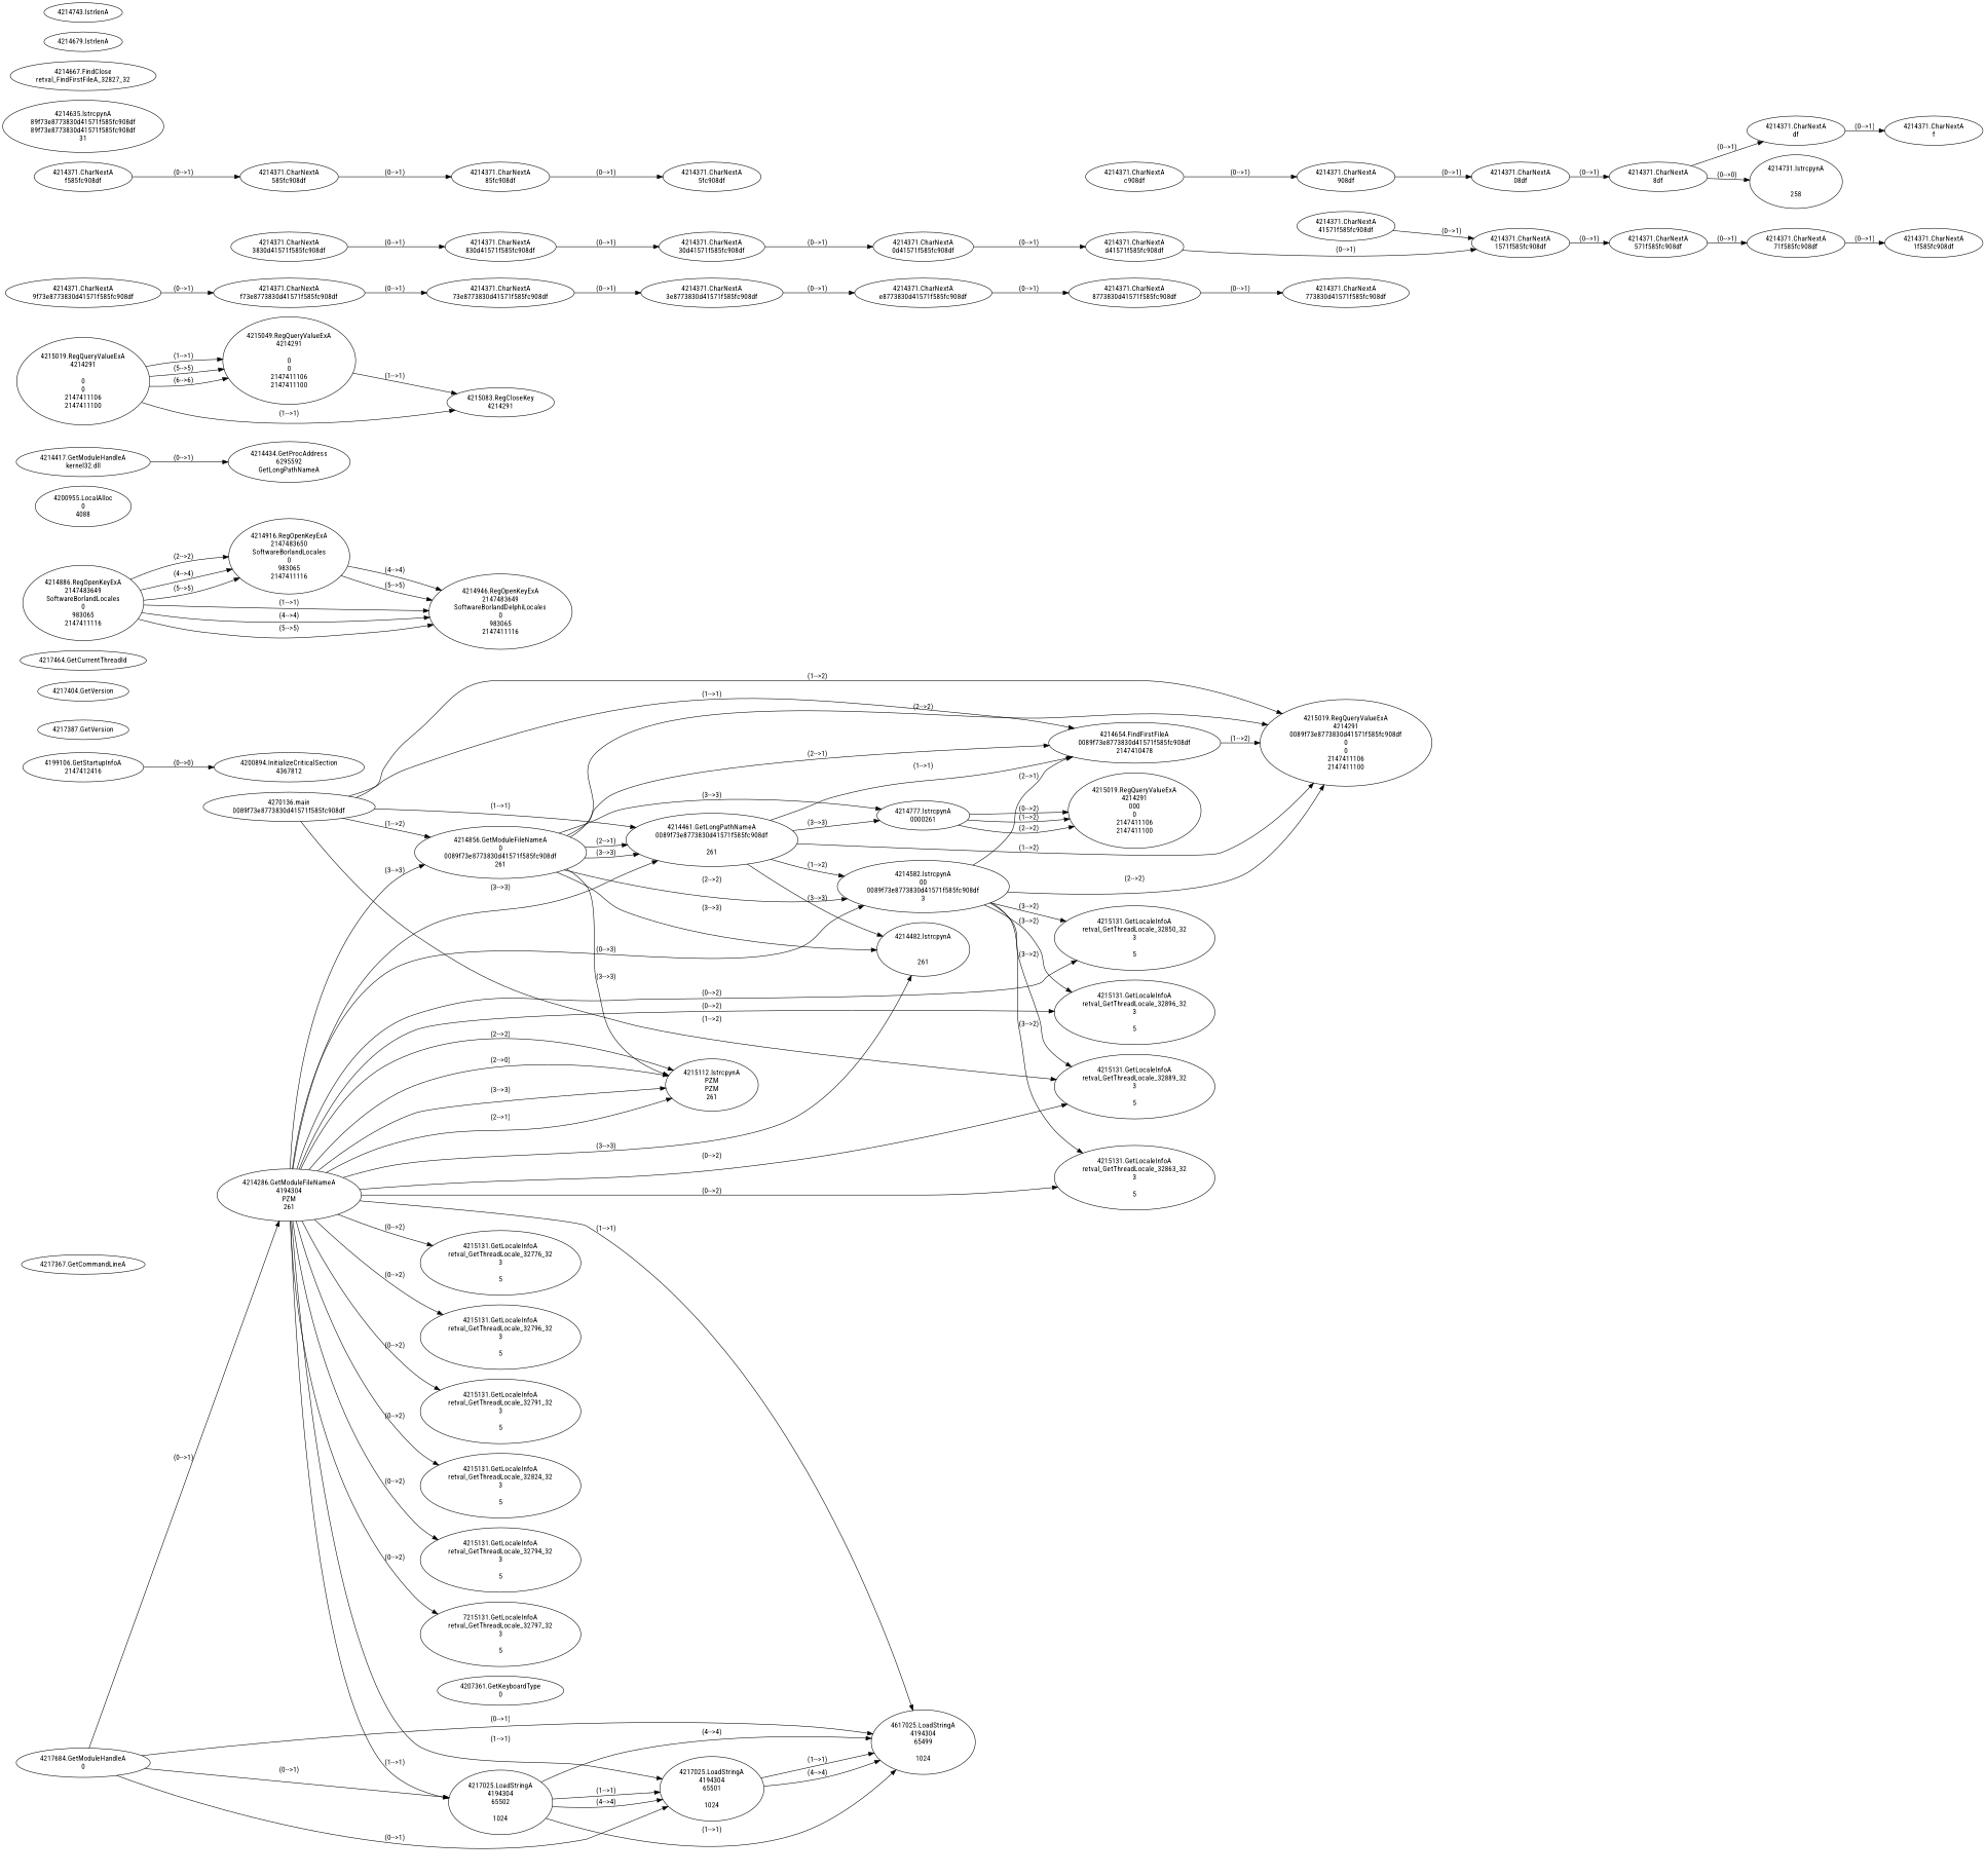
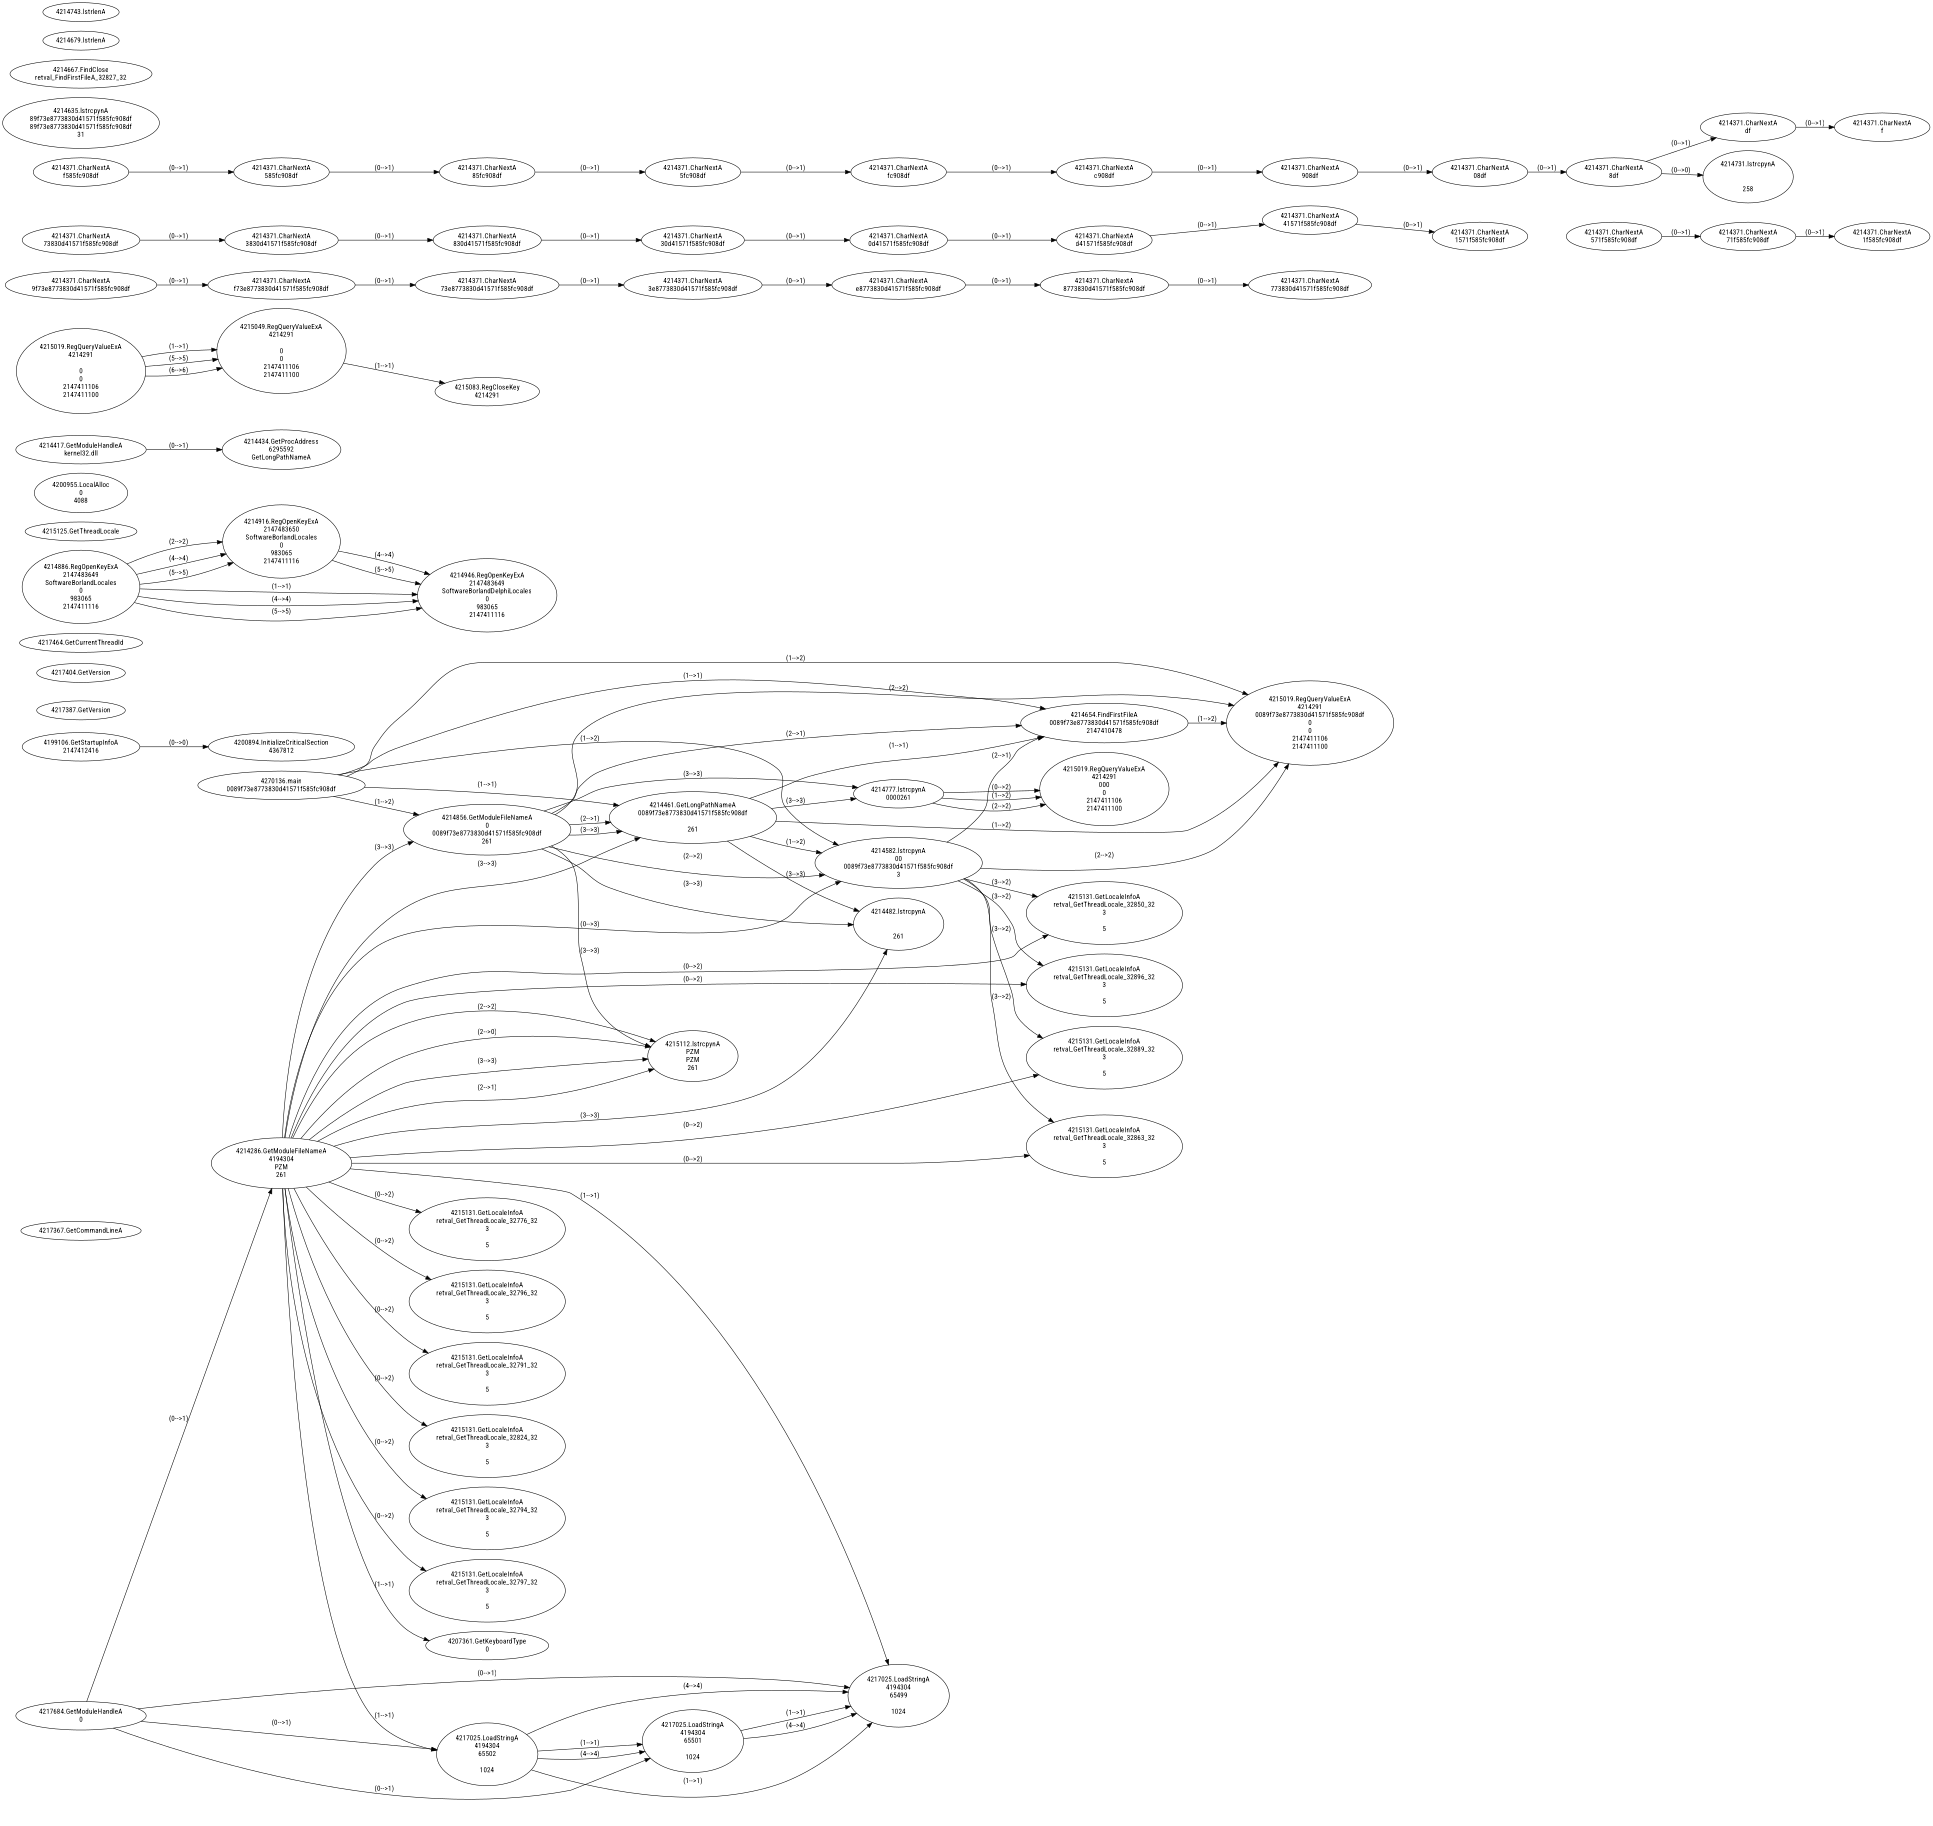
  digraph {
    fontname="Roboto Condensed"
    rankdir=LR
    node [fontname="Roboto Condensed"]
    edge [fontname="Roboto Condensed"]
    n1 [label="4270136.main\n0089f73e8773830d41571f585fc908df"]
    n2 [label="4214856.GetModuleFileNameA\n0\n0089f73e8773830d41571f585fc908df\n261"]
    n3 [label="4214461.GetLongPathNameA\n0089f73e8773830d41571f585fc908df\n\n261"]
    n4 [label="4214582.lstrcpynA\n00\n0089f73e8773830d41571f585fc908df\n3"]
    n5 [label="4214654.FindFirstFileA\n0089f73e8773830d41571f585fc908df\n2147410478"]
    n6 [label="4215019.RegQueryValueExA\n4214291\n0089f73e8773830d41571f585fc908df\n0\n0\n2147411106\n2147411100"]
    n7 [label="4215112.lstrcpynA\nPZM\nPZM\n261"]
    n8 [label="4214482.lstrcpynA\n\n\n261"]
    n9 [label="4214777.lstrcpynA\n0000261"]
    n10 [label="4215131.GetLocaleInfoA\nretval_GetThreadLocale_32896_32\n3\n\n5"]
    n11 [label="4215131.GetLocaleInfoA\nretval_GetThreadLocale_32863_32\n3\n\n5"]
    n12 [label="4215131.GetLocaleInfoA\nretval_GetThreadLocale_32850_32\n3\n\n5"]
    n13 [label="4215131.GetLocaleInfoA\nretval_GetThreadLocale_32889_32\n3\n\n5"]
    n14 [label="4217684.GetModuleHandleA\n0"]
    n15 [label="4214286.GetModuleFileNameA\n4194304\nPZM\n261"]
    n16 [label="4217025.LoadStringA\n4194304\n65502\n\n1024"]
    n17 [label="4217025.LoadStringA\n4194304\n65501\n\n1024"]
-   n18 [label="4617025.LoadStringA\n4194304\n65499\n\n1024"]
+   n18 [label="4217025.LoadStringA\n4194304\n65499\n\n1024"]
    n19 [label="4215131.GetLocaleInfoA\nretval_GetThreadLocale_32776_32\n3\n\n5"]
    n20 [label="4215131.GetLocaleInfoA\nretval_GetThreadLocale_32796_32\n3\n\n5"]
    n21 [label="4215131.GetLocaleInfoA\nretval_GetThreadLocale_32791_32\n3\n\n5"]
    n22 [label="4215131.GetLocaleInfoA\nretval_GetThreadLocale_32824_32\n3\n\n5"]
    n23 [label="4215131.GetLocaleInfoA\nretval_GetThreadLocale_32794_32\n3\n\n5"]
-   n24 [label="7215131.GetLocaleInfoA\nretval_GetThreadLocale_32797_32\n3\n\n5"]
+   n24 [label="4215131.GetLocaleInfoA\nretval_GetThreadLocale_32797_32\n3\n\n5"]
    n25 [label="4207361.GetKeyboardType\n0"]
    n26 [label="4217367.GetCommandLineA\n"]
    n27 [label="4199106.GetStartupInfoA\n2147412416"]
    n28 [label="4200894.InitializeCriticalSection\n4367812"]
    n29 [label="4217387.GetVersion\n"]
    n30 [label="4217404.GetVersion\n"]
    n31 [label="4217464.GetCurrentThreadId\n"]
    n32 [label="4215019.RegQueryValueExA\n4214291\n000\n0\n2147411106\n2147411100"]
    n33 [label="4214886.RegOpenKeyExA\n2147483649\nSoftware\Borland\Locales\n0\n983065\n2147411116"]
    n34 [label="4214916.RegOpenKeyExA\n2147483650\nSoftware\Borland\Locales\n0\n983065\n2147411116"]
    n35 [label="4214946.RegOpenKeyExA\n2147483649\nSoftware\Borland\Delphi\Locales\n0\n983065\n2147411116"]
+   n36 [label="4215125.GetThreadLocale\n"]
    n37 [label="4200955.LocalAlloc\n0\n4088"]
    n38 [label="4214417.GetModuleHandleA\nkernel32.dll"]
    n39 [label="4214434.GetProcAddress\n6295592\nGetLongPathNameA"]
    n40 [label="4215019.RegQueryValueExA\n4214291\n\n0\n0\n2147411106\n2147411100"]
    n41 [label="4215049.RegQueryValueExA\n4214291\n\n0\n0\n2147411106\n2147411100"]
    n42 [label="4215083.RegCloseKey\n4214291"]
    n43 [label="4214371.CharNextA\n9f73e8773830d41571f585fc908df"]
    n44 [label="4214371.CharNextA\nf73e8773830d41571f585fc908df"]
    n45 [label="4214371.CharNextA\n73e8773830d41571f585fc908df"]
    n46 [label="4214371.CharNextA\n3e8773830d41571f585fc908df"]
    n47 [label="4214371.CharNextA\ne8773830d41571f585fc908df"]
    n48 [label="4214371.CharNextA\n8773830d41571f585fc908df"]
    n49 [label="4214371.CharNextA\n773830d41571f585fc908df"]
+   n50 [label="4214371.CharNextA\n73830d41571f585fc908df"]
    n51 [label="4214371.CharNextA\n3830d41571f585fc908df"]
    n52 [label="4214371.CharNextA\n830d41571f585fc908df"]
    n53 [label="4214371.CharNextA\n30d41571f585fc908df"]
    n54 [label="4214371.CharNextA\n0d41571f585fc908df"]
    n55 [label="4214371.CharNextA\nd41571f585fc908df"]
    n56 [label="4214371.CharNextA\n41571f585fc908df"]
    n57 [label="4214371.CharNextA\n1571f585fc908df"]
    n58 [label="4214371.CharNextA\n571f585fc908df"]
    n59 [label="4214371.CharNextA\n71f585fc908df"]
    n60 [label="4214371.CharNextA\n1f585fc908df"]
    n61 [label="4214371.CharNextA\nf585fc908df"]
    n62 [label="4214371.CharNextA\n585fc908df"]
    n63 [label="4214371.CharNextA\n85fc908df"]
    n64 [label="4214371.CharNextA\n5fc908df"]
+   n65 [label="4214371.CharNextA\nfc908df"]
    n66 [label="4214371.CharNextA\nc908df"]
    n67 [label="4214371.CharNextA\n908df"]
    n68 [label="4214371.CharNextA\n08df"]
    n69 [label="4214371.CharNextA\n8df"]
    n70 [label="4214371.CharNextA\ndf"]
    n71 [label="4214731.lstrcpynA\n\n\n258"]
    n72 [label="4214371.CharNextA\nf"]
    n73 [label="4214635.lstrcpynA\n89f73e8773830d41571f585fc908df\n89f73e8773830d41571f585fc908df\n31"]
    n74 [label="4214667.FindClose\nretval_FindFirstFileA_32827_32"]
    n75 [label="4214679.lstrlenA\n"]
    n76 [label="4214743.lstrlenA\n"]
    n1 -> n2 [label="(1-->2)"]
    n1 -> n3 [label="(1-->1)"]
-   n1 -> n13 [label="(1-->2)"]
+   n1 -> n4 [label="(1-->2)"]
    n1 -> n5 [label="(1-->1)"]
    n1 -> n6 [label="(1-->2)"]
    n2 -> n3 [label="(2-->1)"]
    n2 -> n3 [label="(3-->3)"]
    n2 -> n4 [label="(2-->2)"]
    n2 -> n5 [label="(2-->1)"]
    n2 -> n6 [label="(2-->2)"]
    n2 -> n7 [label="(3-->3)"]
    n2 -> n8 [label="(3-->3)"]
    n2 -> n9 [label="(3-->3)"]
    n3 -> n4 [label="(1-->2)"]
    n3 -> n5 [label="(1-->1)"]
    n3 -> n6 [label="(1-->2)"]
    n3 -> n8 [label="(3-->3)"]
    n3 -> n9 [label="(3-->3)"]
    n4 -> n5 [label="(2-->1)"]
    n4 -> n6 [label="(2-->2)"]
    n4 -> n10 [label="(3-->2)"]
    n4 -> n11 [label="(3-->2)"]
    n4 -> n12 [label="(3-->2)"]
    n4 -> n13 [label="(3-->2)"]
    n5 -> n6 [label="(1-->2)"]
    n9 -> n32 [label="(1-->2)"]
    n9 -> n32 [label="(2-->2)"]
    n9 -> n32 [label="(0-->2)"]
    n14 -> n15 [label="(0-->1)"]
    n14 -> n16 [label="(0-->1)"]
    n14 -> n17 [label="(0-->1)"]
    n14 -> n18 [label="(0-->1)"]
    n15 -> n2 [label="(3-->3)"]
    n15 -> n3 [label="(3-->3)"]
    n15 -> n4 [label="(0-->3)"]
    n15 -> n7 [label="(2-->1)"]
    n15 -> n7 [label="(2-->2)"]
    n15 -> n7 [label="(3-->3)"]
    n15 -> n7 [label="(2-->0)"]
    n15 -> n8 [label="(3-->3)"]
    n15 -> n10 [label="(0-->2)"]
    n15 -> n11 [label="(0-->2)"]
    n15 -> n12 [label="(0-->2)"]
    n15 -> n13 [label="(0-->2)"]
    n15 -> n16 [label="(1-->1)"]
-   n15 -> n17 [label="(1-->1)"]
+   n15 -> n25 [label="(1-->1)"]
    n15 -> n18 [label="(1-->1)"]
    n15 -> n19 [label="(0-->2)"]
    n15 -> n20 [label="(0-->2)"]
    n15 -> n21 [label="(0-->2)"]
    n15 -> n22 [label="(0-->2)"]
    n15 -> n23 [label="(0-->2)"]
    n15 -> n24 [label="(0-->2)"]
    n16 -> n17 [label="(1-->1)"]
    n16 -> n17 [label="(4-->4)"]
    n16 -> n18 [label="(1-->1)"]
    n16 -> n18 [label="(4-->4)"]
    n17 -> n18 [label="(1-->1)"]
    n17 -> n18 [label="(4-->4)"]
    n27 -> n28 [label="(0-->0)"]
    n33 -> n34 [label="(2-->2)"]
    n33 -> n34 [label="(4-->4)"]
    n33 -> n34 [label="(5-->5)"]
    n33 -> n35 [label="(1-->1)"]
    n33 -> n35 [label="(4-->4)"]
    n33 -> n35 [label="(5-->5)"]
    n34 -> n35 [label="(4-->4)"]
    n34 -> n35 [label="(5-->5)"]
    n38 -> n39 [label="(0-->1)"]
    n40 -> n41 [label="(1-->1)"]
    n40 -> n41 [label="(5-->5)"]
    n40 -> n41 [label="(6-->6)"]
-   n40 -> n42 [label="(1-->1)"]
    n41 -> n42 [label="(1-->1)"]
    n43 -> n44 [label="(0-->1)"]
    n44 -> n45 [label="(0-->1)"]
    n45 -> n46 [label="(0-->1)"]
    n46 -> n47 [label="(0-->1)"]
    n47 -> n48 [label="(0-->1)"]
    n48 -> n49 [label="(0-->1)"]
+   n50 -> n51 [label="(0-->1)"]
    n51 -> n52 [label="(0-->1)"]
    n52 -> n53 [label="(0-->1)"]
    n53 -> n54 [label="(0-->1)"]
    n54 -> n55 [label="(0-->1)"]
-   n55 -> n57 [label="(0-->1)"]
+   n55 -> n56 [label="(0-->1)"]
    n56 -> n57 [label="(0-->1)"]
-   n57 -> n58 [label="(0-->1)"]
    n58 -> n59 [label="(0-->1)"]
    n59 -> n60 [label="(0-->1)"]
    n61 -> n62 [label="(0-->1)"]
    n62 -> n63 [label="(0-->1)"]
    n63 -> n64 [label="(0-->1)"]
+   n64 -> n65 [label="(0-->1)"]
+   n65 -> n66 [label="(0-->1)"]
    n66 -> n67 [label="(0-->1)"]
    n67 -> n68 [label="(0-->1)"]
    n68 -> n69 [label="(0-->1)"]
    n69 -> n70 [label="(0-->1)"]
    n69 -> n71 [label="(0-->0)"]
    n70 -> n72 [label="(0-->1)"]
  }
